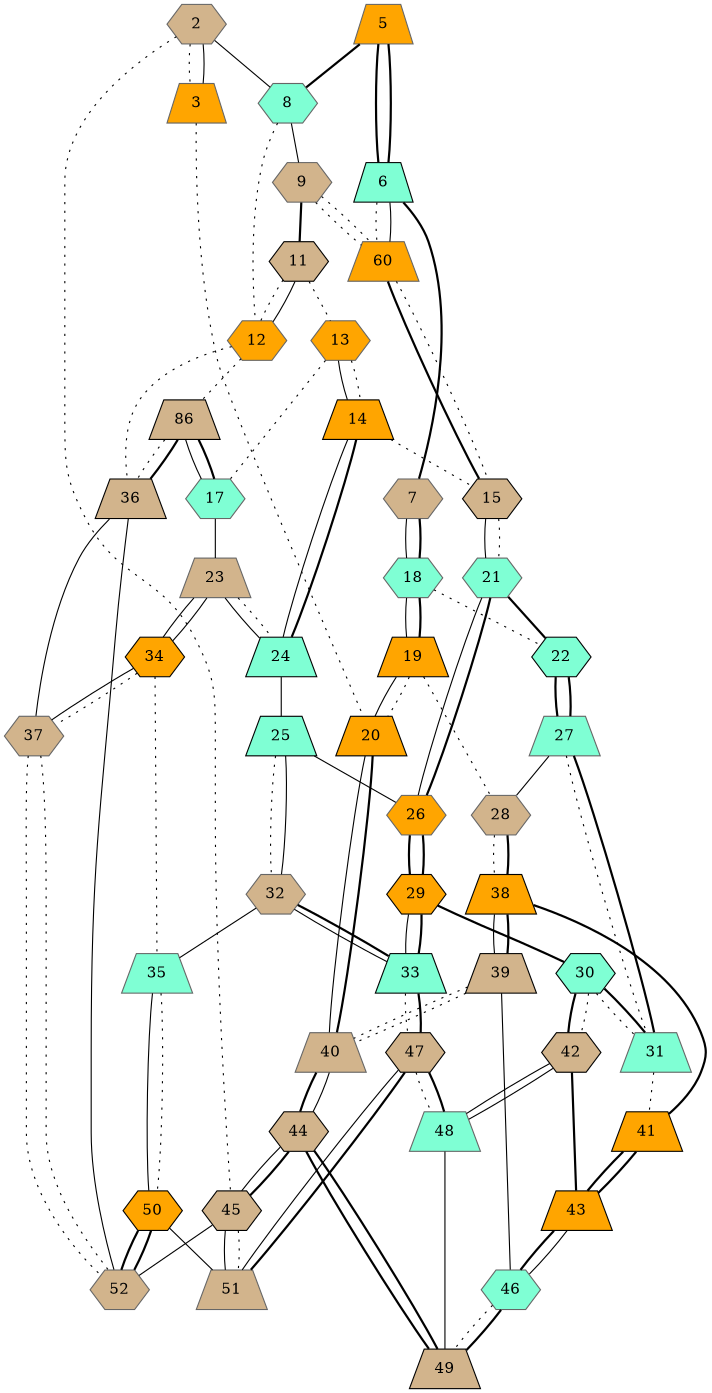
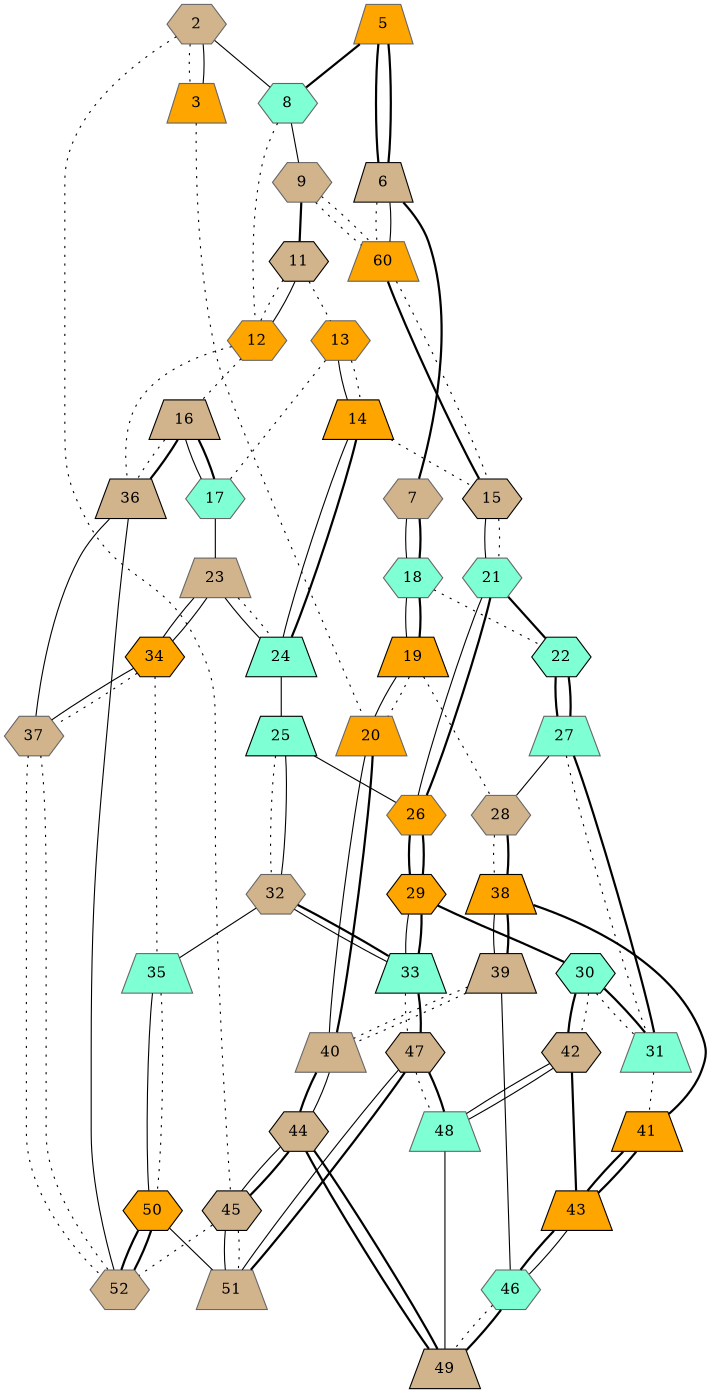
  graph {
    node [color=gray40 fillcolor=tan shape=hexagon style=filled]
    edge [style=solid]
    2
    3 [fillcolor=orange shape=trapezium]
    8 [fillcolor=aquamarine]
    45 [color=black]
    5 [fillcolor=orange shape=trapezium]
-   6 [color=black fillcolor=aquamarine shape=trapezium]
-   20 [color=black fillcolor=orange shape=trapezium]
+   6 [color=black shape=trapezium]
+   20 [fillcolor=orange shape=trapezium]
    9
    12 [fillcolor=orange]
    52
    51 [shape=trapezium]
    40 [shape=trapezium]
    7
    18 [fillcolor=aquamarine]
    n15 [fillcolor=orange label=60 shape=trapezium]
    15 [color=black]
    19 [color=black fillcolor=orange shape=trapezium]
    22 [color=black fillcolor=aquamarine]
    11 [color=black]
-   16 [color=black shape=trapezium label=86]
+   16 [color=black shape=trapezium]
    36 [color=black shape=trapezium]
    13 [fillcolor=orange]
    21 [fillcolor=aquamarine]
    14 [color=black fillcolor=orange shape=trapezium]
    17 [fillcolor=aquamarine]
    37
    24 [color=black fillcolor=aquamarine shape=trapezium]
    23 [shape=trapezium]
    25 [color=black fillcolor=aquamarine shape=trapezium]
    26 [fillcolor=orange]
    34 [color=black fillcolor=orange]
    28
    27 [fillcolor=aquamarine shape=trapezium]
    38 [color=black fillcolor=orange shape=trapezium]
    44 [color=black]
    29 [color=black fillcolor=orange]
    31 [fillcolor=aquamarine shape=trapezium]
    35 [fillcolor=aquamarine shape=trapezium]
    32
    33 [color=black fillcolor=aquamarine shape=trapezium]
    30 [color=black fillcolor=aquamarine]
    41 [color=black fillcolor=orange shape=trapezium]
    39 [color=black shape=trapezium]
    42 [color=black]
    47 [color=black]
    43 [color=black fillcolor=orange shape=trapezium]
    48 [fillcolor=aquamarine shape=trapezium]
    50 [color=black fillcolor=orange]
    46 [fillcolor=aquamarine]
    49 [color=black shape=trapezium]
    2 -- 3 [style=dotted]
    2 -- 3
    2 -- 8
    2 -- 45 [style=dotted]
    3 -- 20 [style=dotted]
    8 -- 9
    8 -- 12 [style=dotted]
-   45 -- 52
+   45 -- 52 [style=dotted]
    45 -- 51
    45 -- 51 [style=dotted]
    5 -- 8 [style=bold]
    5 -- 6 [style=bold]
    5 -- 6 [style=bold]
    6 -- 7 [style=bold]
    6 -- n15 [style=dotted]
    6 -- n15
    20 -- 40
    20 -- 40 [style=bold]
    9 -- n15 [style=dotted]
    9 -- n15 [style=dotted]
    9 -- 11 [style=bold]
    12 -- 16 [style=dotted]
    12 -- 36 [style=dotted]
    40 -- 44 [style=bold]
    40 -- 44
    7 -- 18
    7 -- 18 [style=bold]
    18 -- 19
    18 -- 19 [style=bold]
    18 -- 22 [style=dotted]
    n15 -- 15 [style=bold]
    n15 -- 15 [style=dotted]
    15 -- 21
    15 -- 21 [style=dotted]
    19 -- 20
    19 -- 20 [style=dotted]
    19 -- 28 [style=dotted]
    22 -- 27 [style=bold]
    22 -- 27 [style=bold]
    11 -- 12 [style=dotted]
    11 -- 12
    11 -- 13 [style=dotted]
    16 -- 36 [style=dotted]
    16 -- 36 [style=bold]
    16 -- 17
    16 -- 17 [style=bold]
    36 -- 52
    36 -- 37
    13 -- 14
    13 -- 14 [style=dotted]
    13 -- 17 [style=dotted]
    21 -- 22 [style=bold]
    21 -- 26
    21 -- 26 [style=bold]
    14 -- 15 [style=dotted]
    14 -- 24
    14 -- 24 [style=bold]
    17 -- 23
    37 -- 52 [style=dotted]
    37 -- 52 [style=dotted]
    24 -- 25
    23 -- 24
    23 -- 24 [style=dotted]
    23 -- 34
    23 -- 34
    25 -- 26
    25 -- 32 [style=dotted]
    25 -- 32
    26 -- 29 [style=bold]
    26 -- 29 [style=bold]
    34 -- 37
    34 -- 37 [style=dotted]
    34 -- 35 [style=dotted]
    28 -- 38 [style=dotted]
    28 -- 38 [style=bold]
    27 -- 28
    27 -- 31 [style=dotted]
    27 -- 31 [style=bold]
    38 -- 41 [style=bold]
    38 -- 39
    38 -- 39 [style=bold]
    44 -- 45
    44 -- 45 [style=bold]
    44 -- 49 [style=bold]
    44 -- 49 [style=bold]
    29 -- 33
    29 -- 33 [style=bold]
    29 -- 30 [style=bold]
    31 -- 41 [style=dotted]
    35 -- 50
    35 -- 50 [style=dotted]
    32 -- 35
    32 -- 33
    32 -- 33 [style=bold]
    33 -- 47 [style=dotted]
    33 -- 47 [style=bold]
    30 -- 31 [style=dotted]
    30 -- 31 [style=bold]
    30 -- 42 [style=bold]
    30 -- 42 [style=dotted]
    41 -- 43 [style=bold]
    41 -- 43 [style=bold]
    39 -- 40 [style=dotted]
    39 -- 40 [style=dotted]
    39 -- 46
    42 -- 43 [style=bold]
    42 -- 48
    42 -- 48
    47 -- 51
    47 -- 51 [style=bold]
    47 -- 48 [style=dotted]
    47 -- 48 [style=bold]
    43 -- 46 [style=bold]
    43 -- 46
    48 -- 49
    50 -- 52 [style=bold]
    50 -- 52 [style=bold]
    50 -- 51
    46 -- 49 [style=dotted]
    46 -- 49 [style=bold]
  }
